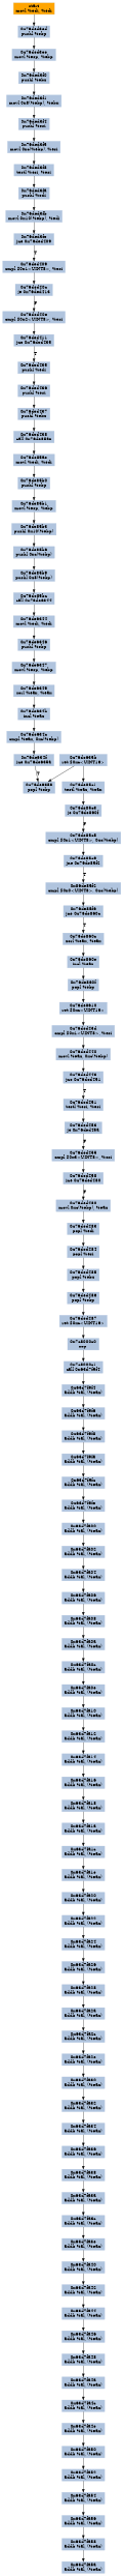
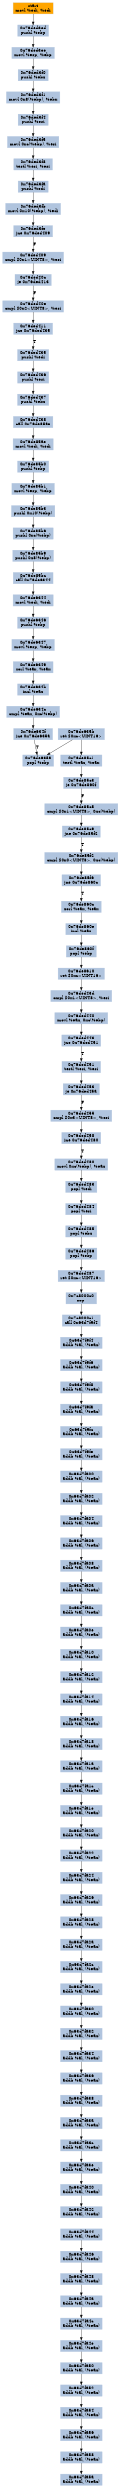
  digraph {
    node [color=lightsteelblue fillcolor=lightsteelblue shape=rectangle style=filled]
    edge [color="#000000"]
    n1 [color=lightgrey fillcolor=orange label="start\nmovl %edi, %edi"]
    n2 [label="0x76ded3ed\npushl %ebp"]
    n3 [label="0x76ded3ee\nmovl %esp, %ebp"]
    n4 [label="0x76ded3f0\npushl %ebx"]
    n5 [label="0x76ded3f1\nmovl 0x8(%ebp), %ebx"]
    n6 [label="0x76ded3f4\npushl %esi"]
    n7 [label="0x76ded3f5\nmovl 0xc(%ebp), %esi"]
    n8 [label="0x76ded3f8\ntestl %esi, %esi"]
    n9 [label="0x76ded3fa\npushl %edi"]
    n10 [label="0x76ded3fb\nmovl 0x10(%ebp), %edi"]
    n11 [label="0x76ded3fe\njne 0x76ded409"]
    n12 [label="0x76ded409\ncmpl $0x1<UINT8>, %esi"]
    n13 [label="0x76ded40c\nje 0x76ded413"]
    n14 [label="0x76ded40e\ncmpl $0x2<UINT8>, %esi"]
    n15 [label="0x76ded411\njne 0x76ded435"]
    n16 [label="0x76ded435\npushl %edi"]
    n17 [label="0x76ded436\npushl %esi"]
    n18 [label="0x76ded437\npushl %ebx"]
    n19 [label="0x76ded438\ncall 0x76de85ae"]
    n20 [label="0x76de85ae\nmovl %edi, %edi"]
    n21 [label="0x76de85b0\npushl %ebp"]
    n22 [label="0x76de85b1\nmovl %esp, %ebp"]
    n23 [label="0x76de85b3\npushl 0x10(%ebp)"]
    n24 [label="0x76de85b6\npushl 0xc(%ebp)"]
    n25 [label="0x76de85b9\npushl 0x8(%ebp)"]
    n26 [label="0x76de85bc\ncall 0x76de6344"]
    n27 [label="0x76de6344\nmovl %edi, %edi"]
    n28 [label="0x76de6346\npushl %ebp"]
    n29 [label="0x76de6347\nmovl %esp, %ebp"]
    n30 [label="0x76de6349\nxorl %eax, %eax"]
    n31 [label="0x76de634b\nincl %eax"]
    n32 [label="0x76de634c\ncmpl %eax, 0xc(%ebp)"]
    n33 [label="0x76de634f\njne 0x76de635a"]
    n34 [label="0x76de635a\npopl %ebp"]
    n35 [label="0x76de635b\nret $0xc<UINT16>"]
    n36 [label="0x76de85c1\ntestl %eax, %eax"]
    n37 [label="0x76de85c3\nje 0x76de860f"]
    n38 [label="0x76de85c5\ncmpl $0x1<UINT8>, 0xc(%ebp)"]
    n39 [label="0x76de85c9\njne 0x76de85f2"]
-   n40 [label="0x86de85f2\ncmpl $0x0<UINT8>, 0xc(%ebp)"]
+   n40 [label="0x76de85f2\ncmpl $0x0<UINT8>, 0xc(%ebp)"]
    n41 [label="0x76de85f6\njne 0x76de860c"]
    n42 [label="0x76de860c\nxorl %eax, %eax"]
    n43 [label="0x76de860e\nincl %eax"]
    n44 [label="0x76de860f\npopl %ebp"]
    n45 [label="0x76de8610\nret $0xc<UINT16>"]
    n46 [label="0x76ded43d\ncmpl $0x1<UINT8>, %esi"]
    n47 [label="0x76ded440\nmovl %eax, 0xc(%ebp)"]
    n48 [label="0x76ded443\njne 0x76ded451"]
    n49 [label="0x76ded451\ntestl %esi, %esi"]
    n50 [label="0x76ded453\nje 0x76ded45a"]
    n51 [label="0x76ded455\ncmpl $0x3<UINT8>, %esi"]
    n52 [label="0x76ded458\njne 0x76ded480"]
    n53 [label="0x76ded480\nmovl 0xc(%ebp), %eax"]
    n54 [label="0x76ded483\npopl %edi"]
    n55 [label="0x76ded484\npopl %esi"]
    n56 [label="0x76ded485\npopl %ebx"]
    n57 [label="0x76ded486\npopl %ebp"]
    n58 [label="0x76ded487\nret $0xc<UINT16>"]
    n59 [label="0x7c8000c0\nnop "]
    n60 [label="0x7c8000c1\ncall 0x63d7f9f4"]
    n61 [label="0x63d7f9f4\naddb %al, (%eax)"]
    n62 [label="0x63d7f9f6\naddb %al, (%eax)"]
    n63 [label="0x63d7f9f8\naddb %al, (%eax)"]
    n64 [label="0x63d7f9fa\naddb %al, (%eax)"]
    n65 [label="0x63d7f9fc\naddb %al, (%eax)"]
    n66 [label="0x63d7f9fe\naddb %al, (%eax)"]
    n67 [label="0x63d7fa00\naddb %al, (%eax)"]
    n68 [label="0x63d7fa02\naddb %al, (%eax)"]
    n69 [label="0x63d7fa04\naddb %al, (%eax)"]
    n70 [label="0x63d7fa06\naddb %al, (%eax)"]
    n71 [label="0x63d7fa08\naddb %al, (%eax)"]
    n72 [label="0x63d7fa0a\naddb %al, (%eax)"]
    n73 [label="0x63d7fa0c\naddb %al, (%eax)"]
    n74 [label="0x63d7fa0e\naddb %al, (%eax)"]
    n75 [label="0x63d7fa10\naddb %al, (%eax)"]
    n76 [label="0x63d7fa12\naddb %al, (%eax)"]
    n77 [label="0x63d7fa14\naddb %al, (%eax)"]
    n78 [label="0x63d7fa16\naddb %al, (%eax)"]
    n79 [label="0x63d7fa18\naddb %al, (%eax)"]
    n80 [label="0x63d7fa1a\naddb %al, (%eax)"]
    n81 [label="0x63d7fa1c\naddb %al, (%eax)"]
    n82 [label="0x63d7fa1e\naddb %al, (%eax)"]
    n83 [label="0x63d7fa20\naddb %al, (%eax)"]
    n84 [label="0x63d7fa22\naddb %al, (%eax)"]
    n85 [label="0x63d7fa24\naddb %al, (%eax)"]
    n86 [label="0x63d7fa26\naddb %al, (%eax)"]
    n87 [label="0x63d7fa28\naddb %al, (%eax)"]
    n88 [label="0x63d7fa2a\naddb %al, (%eax)"]
    n89 [label="0x63d7fa2c\naddb %al, (%eax)"]
    n90 [label="0x63d7fa2e\naddb %al, (%eax)"]
    n91 [label="0x63d7fa30\naddb %al, (%eax)"]
    n92 [label="0x63d7fa32\naddb %al, (%eax)"]
    n93 [label="0x63d7fa34\naddb %al, (%eax)"]
    n94 [label="0x63d7fa36\naddb %al, (%eax)"]
    n95 [label="0x63d7fa38\naddb %al, (%eax)"]
    n96 [label="0x63d7fa3a\naddb %al, (%eax)"]
    n97 [label="0x63d7fa3c\naddb %al, (%eax)"]
    n98 [label="0x63d7fa3e\naddb %al, (%eax)"]
    n99 [label="0x63d7fa40\naddb %al, (%eax)"]
    n100 [label="0x63d7fa42\naddb %al, (%eax)"]
    n101 [label="0x63d7fa44\naddb %al, (%eax)"]
    n102 [label="0x63d7fa46\naddb %al, (%eax)"]
    n103 [label="0x63d7fa48\naddb %al, (%eax)"]
    n104 [label="0x63d7fa4a\naddb %al, (%eax)"]
    n105 [label="0x63d7fa4c\naddb %al, (%eax)"]
    n106 [label="0x63d7fa4e\naddb %al, (%eax)"]
    n107 [label="0x63d7fa50\naddb %al, (%eax)"]
    n108 [label="0x63d7fa52\naddb %al, (%eax)"]
    n109 [label="0x63d7fa54\naddb %al, (%eax)"]
    n110 [label="0x63d7fa56\naddb %al, (%eax)"]
    n111 [label="0x63d7fa58\naddb %al, (%eax)"]
    n112 [label="0x63d7fa5a\naddb %al, (%eax)"]
    n1 -> n2
    n2 -> n3
    n3 -> n4
    n4 -> n5
    n5 -> n6
    n6 -> n7
    n7 -> n8
    n8 -> n9
    n9 -> n10
    n10 -> n11
-   n11 -> n12 [label=T]
+   n11 -> n12 [label=F]
    n12 -> n13
    n13 -> n14 [label=F]
    n14 -> n15
    n15 -> n16 [label=T]
    n16 -> n17
    n17 -> n18
    n18 -> n19
    n19 -> n20
    n20 -> n21
    n21 -> n22
    n22 -> n23
    n23 -> n24
    n24 -> n25
    n25 -> n26
    n26 -> n27
    n27 -> n28
    n28 -> n29
    n29 -> n30
    n30 -> n31
    n31 -> n32
    n32 -> n33
    n33 -> n34 [label=T]
    n35 -> n34
    n35 -> n36
    n36 -> n37
    n37 -> n38 [label=F]
    n38 -> n39
    n39 -> n40 [label=T]
    n40 -> n41
    n41 -> n42 [label=T]
    n42 -> n43
    n43 -> n44
    n44 -> n45
    n45 -> n46
    n46 -> n47
    n47 -> n48
    n48 -> n49 [label=T]
    n49 -> n50
    n50 -> n51 [label=F]
    n51 -> n52
-   n52 -> n53 [label=F]
+   n52 -> n53 [label=T]
    n53 -> n54
    n54 -> n55
    n55 -> n56
    n56 -> n57
    n57 -> n58
    n58 -> n59
    n59 -> n60
    n60 -> n61
    n61 -> n62
    n62 -> n63
    n63 -> n64
    n64 -> n65
    n65 -> n66
    n66 -> n67
    n67 -> n68
    n68 -> n69
    n69 -> n70
    n70 -> n71
    n71 -> n72
    n72 -> n73
    n73 -> n74
    n74 -> n75
    n75 -> n76
    n76 -> n77
    n77 -> n78
    n78 -> n79
    n79 -> n80
    n80 -> n81
    n81 -> n82
    n82 -> n83
    n83 -> n84
    n84 -> n85
    n85 -> n86
    n86 -> n87
    n87 -> n88
    n88 -> n89
    n89 -> n90
    n90 -> n91
    n91 -> n92
    n92 -> n93
    n93 -> n94
    n94 -> n95
    n95 -> n96
    n96 -> n97
    n97 -> n98
    n98 -> n99
    n99 -> n100
-   n100 -> n101
    n101 -> n102
    n102 -> n103
    n103 -> n104
    n104 -> n105
    n105 -> n106
    n106 -> n107
    n107 -> n108
    n108 -> n109
    n109 -> n110
    n110 -> n111
    n111 -> n112
  }
